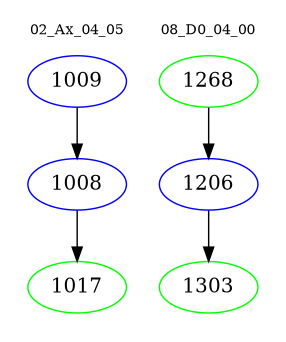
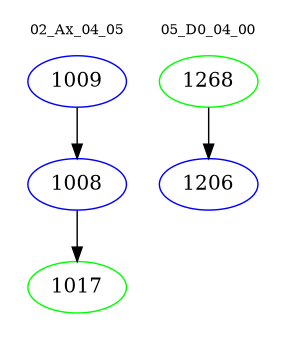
  digraph {
    node [color=blue]
    edge [color=black]
    n1 [label=1009]
    n2 [label=1008]
    n3 [color=green label=1017]
    n4 [color=green label=1268]
    n5 [label=1206]
-   n6 [color=green label=1303]
    subgraph cluster_1 {
      color=white
      fontsize=10
      label="02_Ax_04_05"
      n1
      n2
      n3
    }
    subgraph cluster_2 {
      color=white
      fontsize=10
-     label="08_D0_04_00"
+     label="05_D0_04_00"
      n4
      n5
-     n6
    }
    n1 -> n2
    n2 -> n3
    n4 -> n5
-   n5 -> n6
  }
